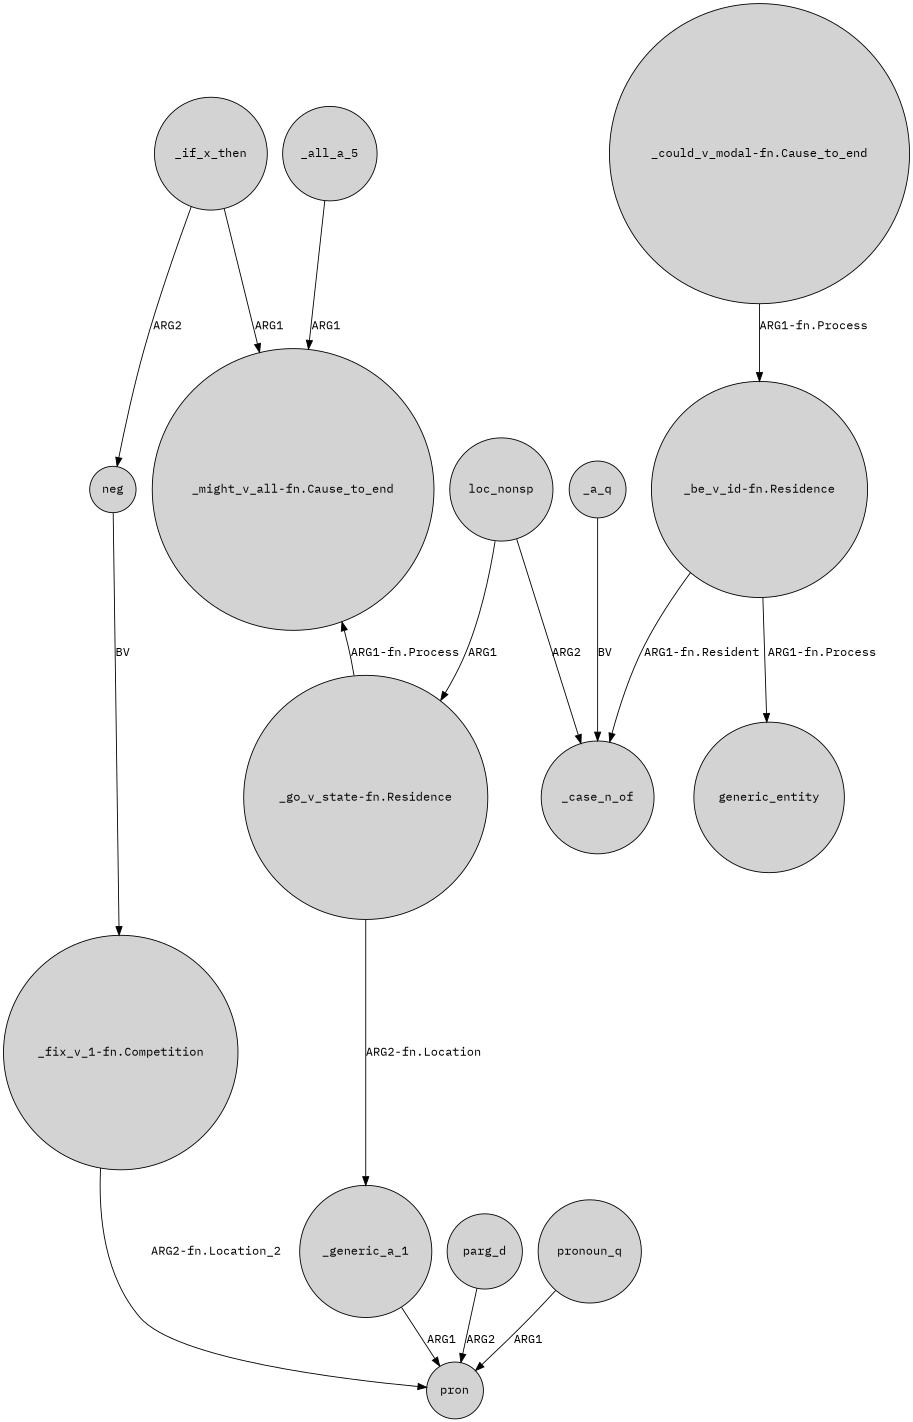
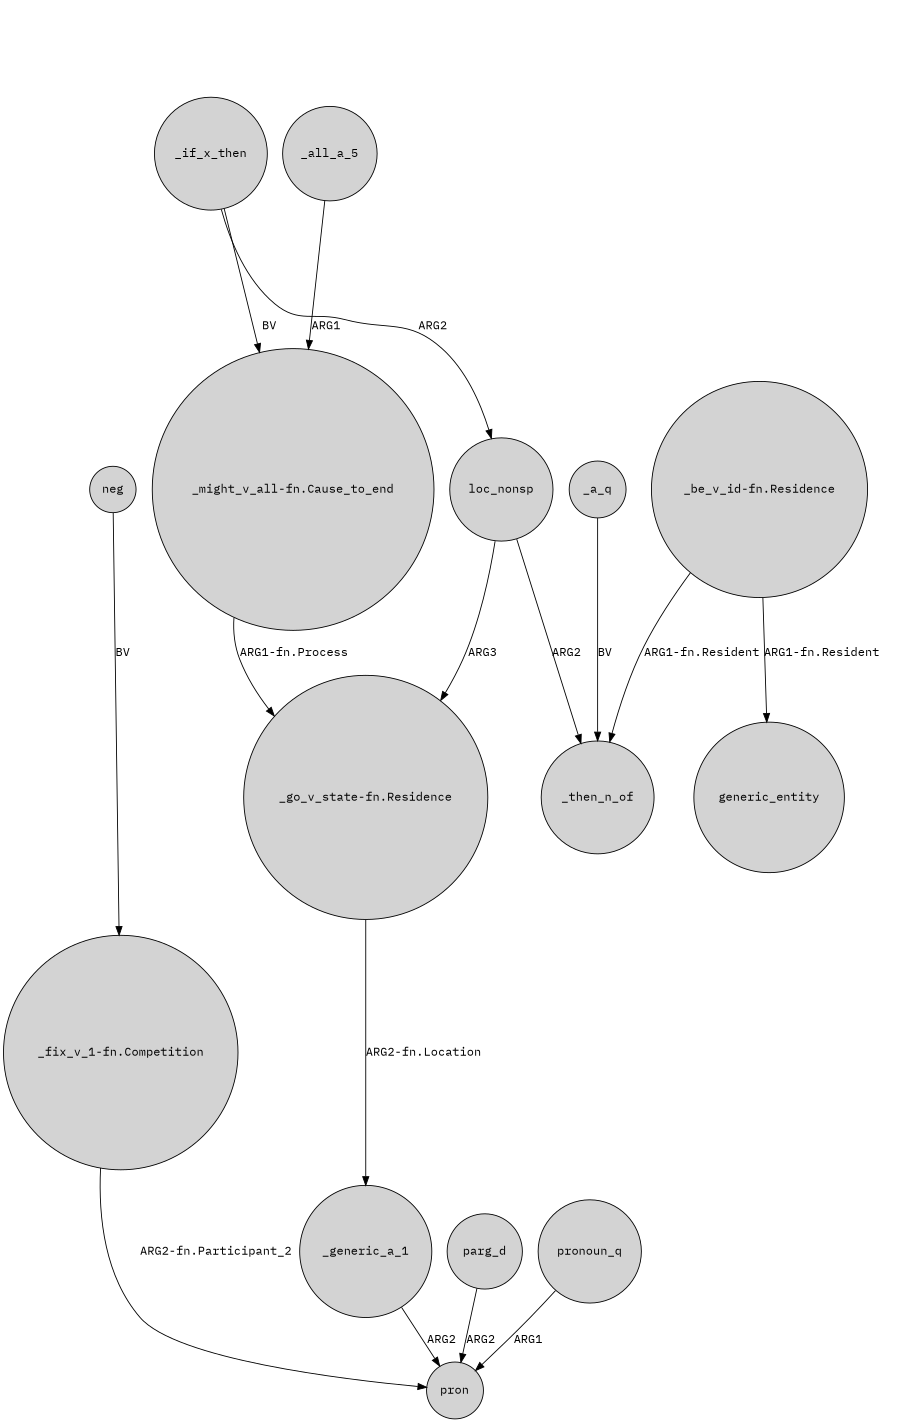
  digraph {
    fontname="IBM Plex Mono"
    node [fontname="IBM Plex Mono" shape=circle style=filled]
    edge [fontname="IBM Plex Mono"]
    _if_x_then
    neg
    n3 [label="_might_v_all-fn.Cause_to_end"]
    "_fix_v_1-fn.Competition"
    "_go_v_state-fn.Residence"
    pron
    n7 [label=_all_a_5]
    n8 [label=_generic_a_1]
    parg_d
    loc_nonsp
-   _case_n_of
+   _case_n_of [label=_then_n_of]
    _a_q
    pronoun_q
-   "_could_v_modal-fn.Cause_to_end"
    "_be_v_id-fn.Residence"
    generic_entity
-   _if_x_then -> neg [label=ARG2]
-   _if_x_then -> n3 [label=ARG1]
+   _if_x_then -> loc_nonsp [label=ARG2]
+   _if_x_then -> n3 [label=BV]
    neg -> "_fix_v_1-fn.Competition" [label=BV]
-   "_go_v_state-fn.Residence" -> n3 [label="ARG1-fn.Process"]
-   "_fix_v_1-fn.Competition" -> pron [label="ARG2-fn.Location_2"]
+   n3 -> "_go_v_state-fn.Residence" [label="ARG1-fn.Process"]
+   "_fix_v_1-fn.Competition" -> pron [label="ARG2-fn.Participant_2"]
    "_go_v_state-fn.Residence" -> n8 [label="ARG2-fn.Location"]
    n7 -> n3 [label=ARG1]
-   n8 -> pron [label=ARG1]
+   n8 -> pron [label=ARG2]
    parg_d -> pron [label=ARG2]
-   loc_nonsp -> "_go_v_state-fn.Residence" [label=ARG1]
+   loc_nonsp -> "_go_v_state-fn.Residence" [label=ARG3]
    loc_nonsp -> _case_n_of [label=ARG2]
    _a_q -> _case_n_of [label=BV]
    pronoun_q -> pron [label=ARG1]
-   "_could_v_modal-fn.Cause_to_end" -> "_be_v_id-fn.Residence" [label="ARG1-fn.Process"]
    "_be_v_id-fn.Residence" -> _case_n_of [label="ARG1-fn.Resident"]
-   "_be_v_id-fn.Residence" -> generic_entity [label="ARG1-fn.Process"]
+   "_be_v_id-fn.Residence" -> generic_entity [label="ARG1-fn.Resident"]
  }
